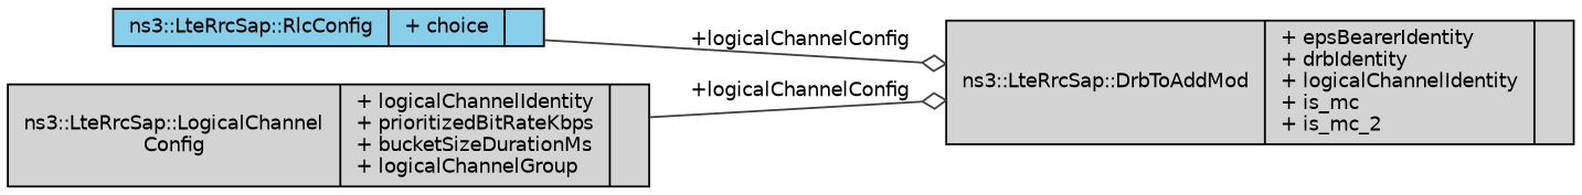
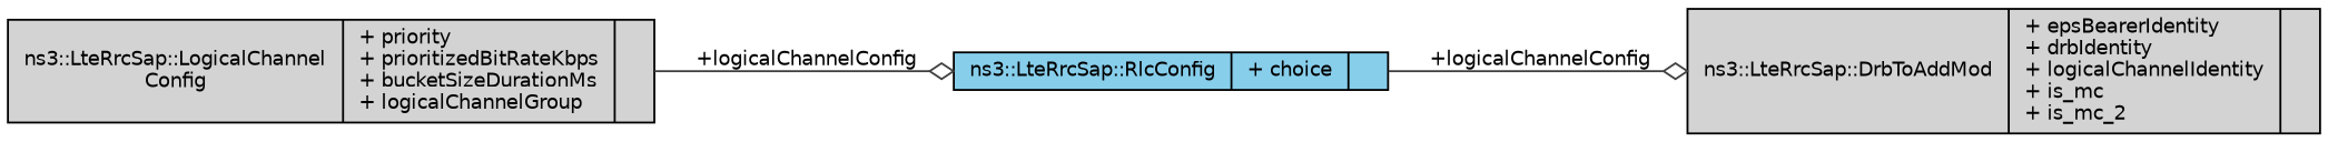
  digraph {
    rankdir=LR
    node [color=black fillcolor=lightgrey fontname=Helvetica fontsize=10 shape=record style=filled]
    edge [arrowhead=odiamond color=grey25 fontname=Helvetica fontsize=10 labelfontname=Helvetica labelfontsize=10 style=solid]
    n1 [fontcolor=black height=0.2 label="{ns3::LteRrcSap::DrbToAddMod\n|+ epsBearerIdentity\l+ drbIdentity\l+ logicalChannelIdentity\l+ is_mc\l+ is_mc_2\l|}" width=0.4]
    n2 [fillcolor=skyblue height=0.2 label="{ns3::LteRrcSap::RlcConfig\n|+ choice\l|}" width=0.4]
-   n3 [height=0.2 label="{ns3::LteRrcSap::LogicalChannel\lConfig\n|+ logicalChannelIdentity\l+ prioritizedBitRateKbps\l+ bucketSizeDurationMs\l+ logicalChannelGroup\l|}" width=0.4]
+   n3 [height=0.2 label="{ns3::LteRrcSap::LogicalChannel\lConfig\n|+ priority\l+ prioritizedBitRateKbps\l+ bucketSizeDurationMs\l+ logicalChannelGroup\l|}" width=0.4]
    n2 -> n1 [label=" +logicalChannelConfig"]
-   n3 -> n1 [label=" +logicalChannelConfig"]
+   n3 -> n2 [label=" +logicalChannelConfig"]
  }
